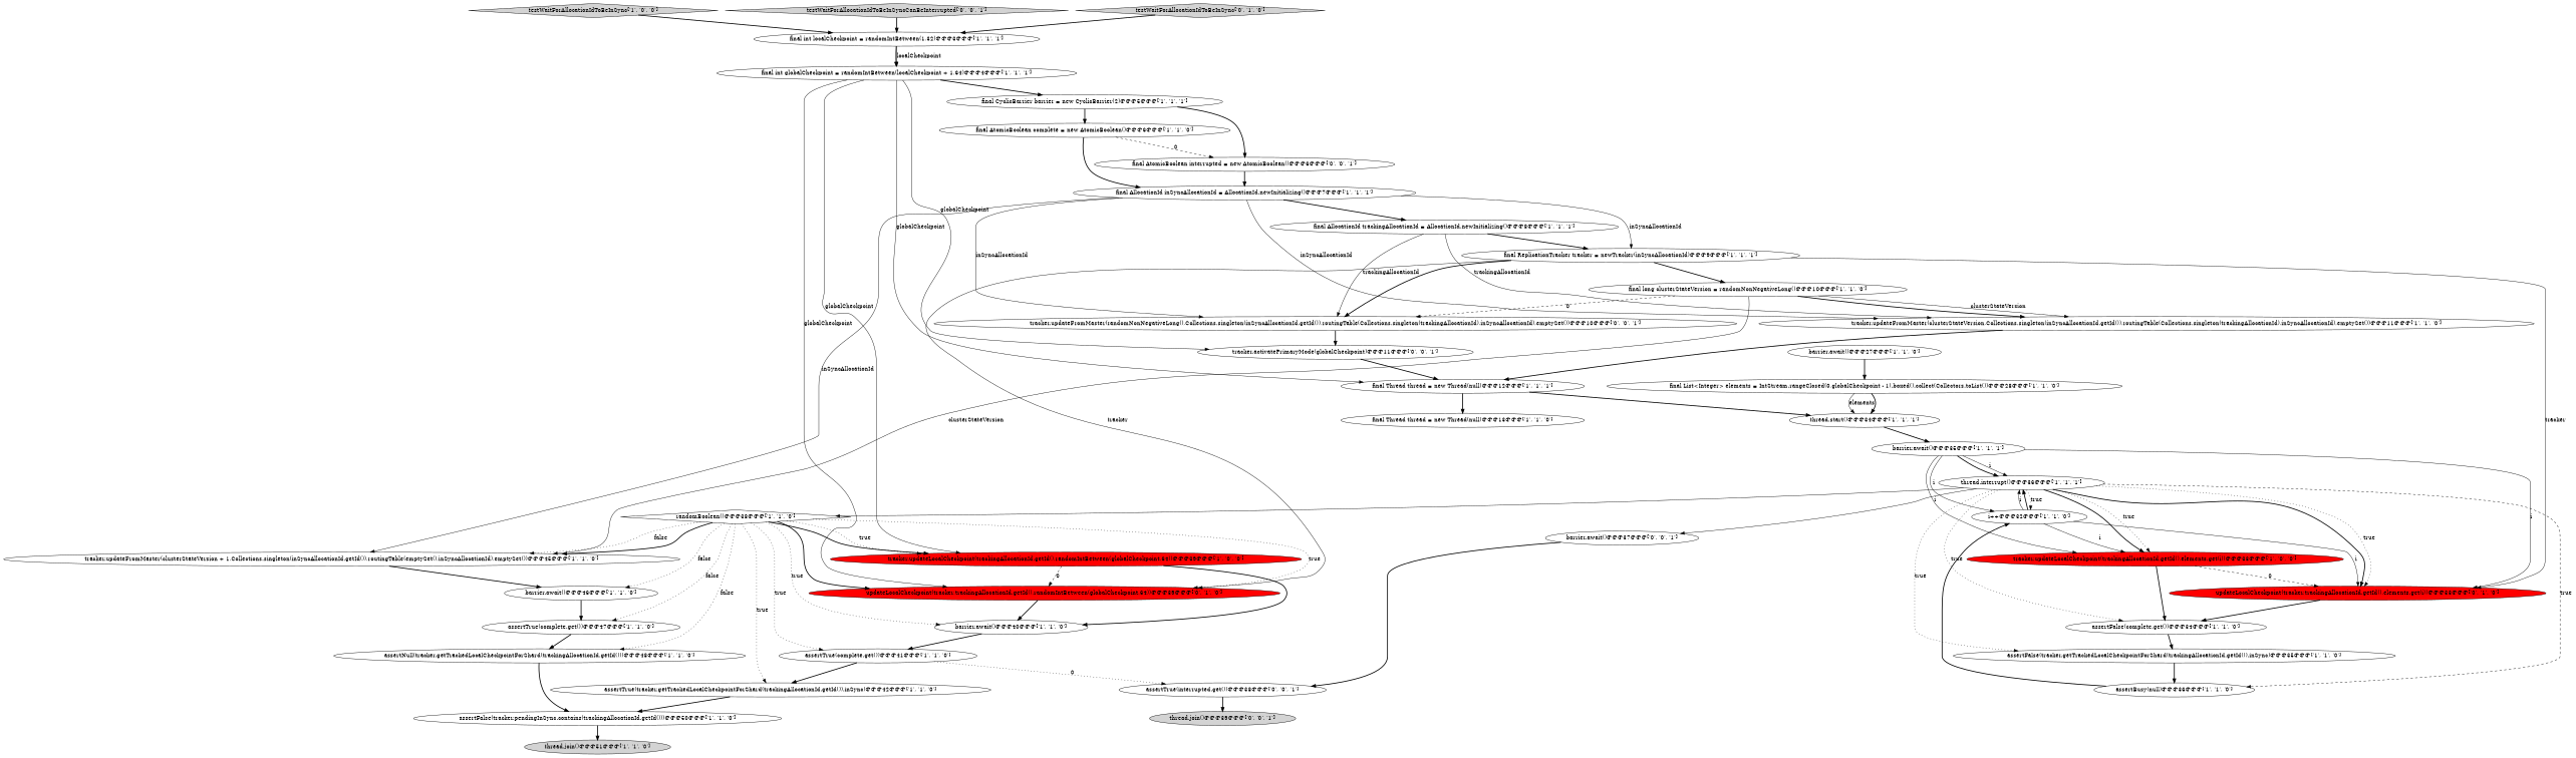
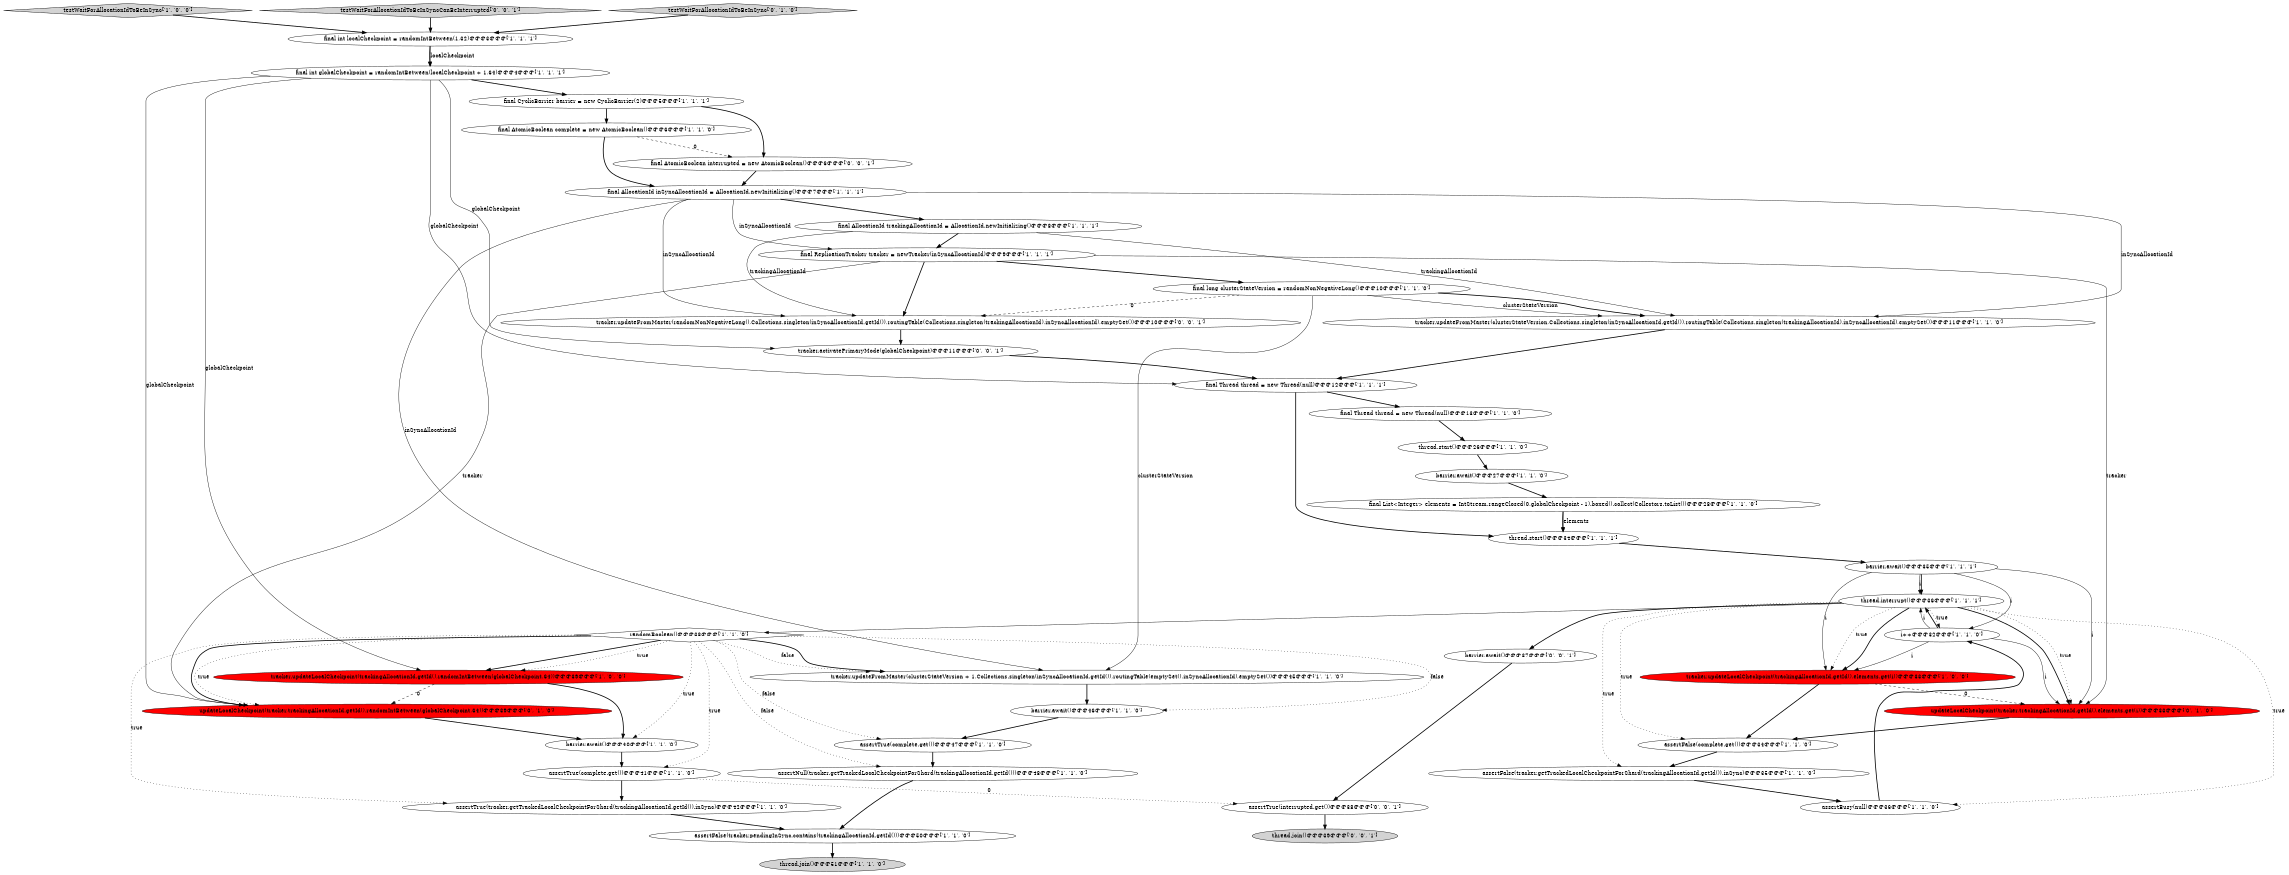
  digraph {
    node [fillcolor=white shape=ellipse style=filled]
    edge [style=bold]
    n1 [label="assertNull(tracker.getTrackedLocalCheckpointForShard(trackingAllocationId.getId()))@@@48@@@['1', '1', '0']"]
    n2 [label="assertFalse(tracker.pendingInSync.contains(trackingAllocationId.getId()))@@@50@@@['1', '1', '0']"]
    n3 [fillcolor=lightgray label="thread.join()@@@51@@@['1', '1', '0']"]
    n4 [label="i++@@@32@@@['1', '1', '0']"]
    n5 [fillcolor=red label="tracker.updateLocalCheckpoint(trackingAllocationId.getId(),elements.get(i))@@@33@@@['1', '0', '0']"]
    n6 [label="thread.interrupt()@@@36@@@['1', '1', '1']"]
    n7 [fillcolor=red label="updateLocalCheckpoint(tracker,trackingAllocationId.getId(),elements.get(i))@@@33@@@['0', '1', '0']"]
    n8 [label="assertFalse(complete.get())@@@34@@@['1', '1', '0']"]
    n9 [label="assertFalse(tracker.getTrackedLocalCheckpointForShard(trackingAllocationId.getId()).inSync)@@@35@@@['1', '1', '0']"]
    n10 [label="assertBusy(null)@@@36@@@['1', '1', '0']"]
    n11 [label="barrier.await()@@@37@@@['0', '0', '1']"]
    n12 [label="randomBoolean()@@@38@@@['1', '1', '0']" shape=diamond]
    n13 [label="final ReplicationTracker tracker = newTracker(inSyncAllocationId)@@@9@@@['1', '1', '1']"]
    n14 [label="tracker.updateFromMaster(randomNonNegativeLong(),Collections.singleton(inSyncAllocationId.getId()),routingTable(Collections.singleton(trackingAllocationId),inSyncAllocationId),emptySet())@@@10@@@['0', '0', '1']"]
    n15 [label="final long clusterStateVersion = randomNonNegativeLong()@@@10@@@['1', '1', '0']"]
    n16 [fillcolor=red label="updateLocalCheckpoint(tracker,trackingAllocationId.getId(),randomIntBetween(globalCheckpoint,64))@@@39@@@['0', '1', '0']"]
    n17 [label="tracker.activatePrimaryMode(globalCheckpoint)@@@11@@@['0', '0', '1']"]
    n18 [label="tracker.updateFromMaster(clusterStateVersion + 1,Collections.singleton(inSyncAllocationId.getId()),routingTable(emptySet(),inSyncAllocationId),emptySet())@@@45@@@['1', '1', '0']"]
    n19 [label="tracker.updateFromMaster(clusterStateVersion,Collections.singleton(inSyncAllocationId.getId()),routingTable(Collections.singleton(trackingAllocationId),inSyncAllocationId),emptySet())@@@11@@@['1', '1', '0']"]
    n20 [label="barrier.await()@@@40@@@['1', '1', '0']"]
    n21 [label="final AllocationId inSyncAllocationId = AllocationId.newInitializing()@@@7@@@['1', '1', '1']"]
    n22 [label="final AllocationId trackingAllocationId = AllocationId.newInitializing()@@@8@@@['1', '1', '1']"]
    n23 [label="barrier.await()@@@46@@@['1', '1', '0']"]
    n24 [label="final Thread thread = new Thread(null)@@@12@@@['1', '1', '1']"]
    n25 [label="assertTrue(interrupted.get())@@@38@@@['0', '0', '1']"]
    n26 [fillcolor=lightgray label="thread.join()@@@39@@@['0', '0', '1']"]
    n27 [label="assertTrue(complete.get())@@@47@@@['1', '1', '0']"]
    n28 [fillcolor=lightgray label="testWaitForAllocationIdToBeInSync['1', '0', '0']" shape=diamond]
    n29 [label="final int localCheckpoint = randomIntBetween(1,32)@@@3@@@['1', '1', '1']"]
    n30 [label="final int globalCheckpoint = randomIntBetween(localCheckpoint + 1,64)@@@4@@@['1', '1', '1']"]
    n31 [label="assertTrue(complete.get())@@@41@@@['1', '1', '0']"]
    n32 [label="assertTrue(tracker.getTrackedLocalCheckpointForShard(trackingAllocationId.getId()).inSync)@@@42@@@['1', '1', '0']"]
    n33 [label="barrier.await()@@@27@@@['1', '1', '0']"]
    n34 [label="final List<Integer> elements = IntStream.rangeClosed(0,globalCheckpoint - 1).boxed().collect(Collectors.toList())@@@28@@@['1', '1', '0']"]
    n35 [label="thread.start()@@@34@@@['1', '1', '1']"]
    n36 [label="final Thread thread = new Thread(null)@@@13@@@['1', '1', '0']"]
    n37 [label="final AtomicBoolean complete = new AtomicBoolean()@@@6@@@['1', '1', '0']"]
    n38 [label="final AtomicBoolean interrupted = new AtomicBoolean()@@@6@@@['0', '0', '1']"]
+   n39 [label="thread.start()@@@26@@@['1', '1', '0']"]
    n40 [label="barrier.await()@@@35@@@['1', '1', '1']"]
    n41 [fillcolor=red label="tracker.updateLocalCheckpoint(trackingAllocationId.getId(),randomIntBetween(globalCheckpoint,64))@@@39@@@['1', '0', '0']"]
    n42 [label="final CyclicBarrier barrier = new CyclicBarrier(2)@@@5@@@['1', '1', '1']"]
    n43 [fillcolor=lightgray label="testWaitForAllocationIdToBeInSyncCanBeInterrupted['0', '0', '1']" shape=diamond]
    n44 [fillcolor=lightgray label="testWaitForAllocationIdToBeInSync['0', '1', '0']" shape=diamond]
    n1 -> n2
    n2 -> n3
    n4 -> n5 [label=i style=solid]
    n4 -> n6 [label=i style=solid]
    n4 -> n6
    n4 -> n7 [label=i style=solid]
    n5 -> n7 [label=0 style=dashed]
    n5 -> n8
    n6 -> n4 [label=true style=dotted]
    n6 -> n5
    n6 -> n5 [label=true style=dotted]
    n6 -> n7
    n6 -> n7 [label=true style=dotted]
    n6 -> n8 [label=true style=dotted]
    n6 -> n9 [label=true style=dotted]
-   n6 -> n10 [label=true style=dashed]
-   n6 -> n11 [style=solid]
+   n6 -> n10 [label=true style=dotted]
+   n6 -> n11
    n6 -> n12 [style=solid]
    n7 -> n8
    n8 -> n9
    n9 -> n10
    n10 -> n4
    n11 -> n25
    n12 -> n1 [label=false style=dotted]
    n12 -> n16 [label=true style=dotted]
    n12 -> n16
    n12 -> n18 [label=false style=dotted]
    n12 -> n18
    n12 -> n20 [label=true style=dotted]
    n12 -> n23 [label=false style=dotted]
    n12 -> n27 [label=false style=dotted]
    n12 -> n31 [label=true style=dotted]
    n12 -> n32 [label=true style=dotted]
    n12 -> n41
    n12 -> n41 [label=true style=dotted]
    n13 -> n7 [label=tracker style=solid]
    n13 -> n14
    n13 -> n15
    n13 -> n16 [label=tracker style=solid]
    n14 -> n17
    n15 -> n14 [label=0 style=dashed]
    n15 -> n18 [label=clusterStateVersion style=solid]
    n15 -> n19 [label=clusterStateVersion style=solid]
    n15 -> n19
    n16 -> n20
    n17 -> n24
    n18 -> n23
    n19 -> n24
    n20 -> n31
    n21 -> n13 [label=inSyncAllocationId style=solid]
    n21 -> n14 [label=inSyncAllocationId style=solid]
    n21 -> n18 [label=inSyncAllocationId style=solid]
    n21 -> n19 [label=inSyncAllocationId style=solid]
    n21 -> n22
    n22 -> n13
    n22 -> n14 [label=trackingAllocationId style=solid]
    n22 -> n19 [label=trackingAllocationId style=solid]
    n23 -> n27
    n24 -> n35
    n24 -> n36
    n25 -> n26
    n27 -> n1
    n28 -> n29
    n29 -> n30
    n29 -> n30 [label=localCheckpoint style=solid]
    n30 -> n16 [label=globalCheckpoint style=solid]
    n30 -> n17 [label=globalCheckpoint style=solid]
    n30 -> n24 [label=globalCheckpoint style=solid]
    n30 -> n41 [label=globalCheckpoint style=solid]
    n30 -> n42
    n31 -> n25 [label=0 style=dotted]
    n31 -> n32
    n32 -> n2
    n33 -> n34
    n34 -> n35 [label=elements style=solid]
    n34 -> n35
    n35 -> n40
+   n36 -> n39
    n37 -> n21
    n37 -> n38 [label=0 style=dashed]
    n38 -> n21
+   n39 -> n33
    n40 -> n4 [label=i style=solid]
    n40 -> n5 [label=i style=solid]
    n40 -> n6 [label=i style=solid]
    n40 -> n6
    n40 -> n7 [label=i style=solid]
    n41 -> n16 [label=0 style=dashed]
    n41 -> n20
    n42 -> n37
    n42 -> n38
    n43 -> n29
    n44 -> n29
  }
